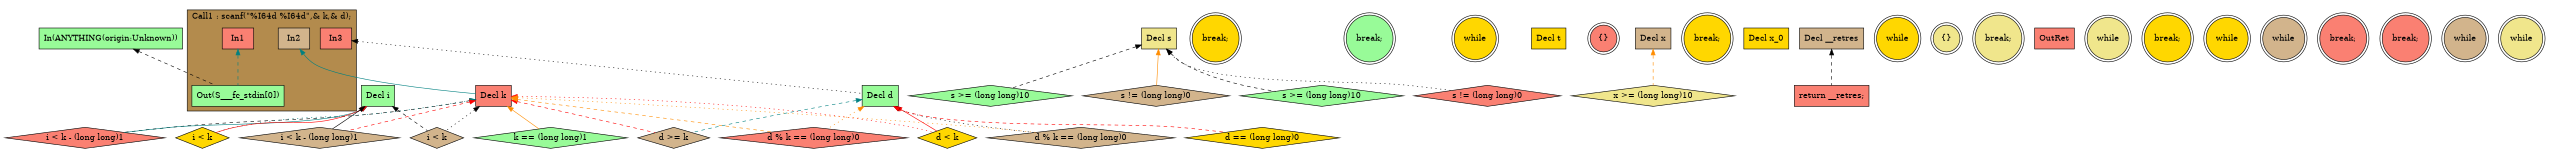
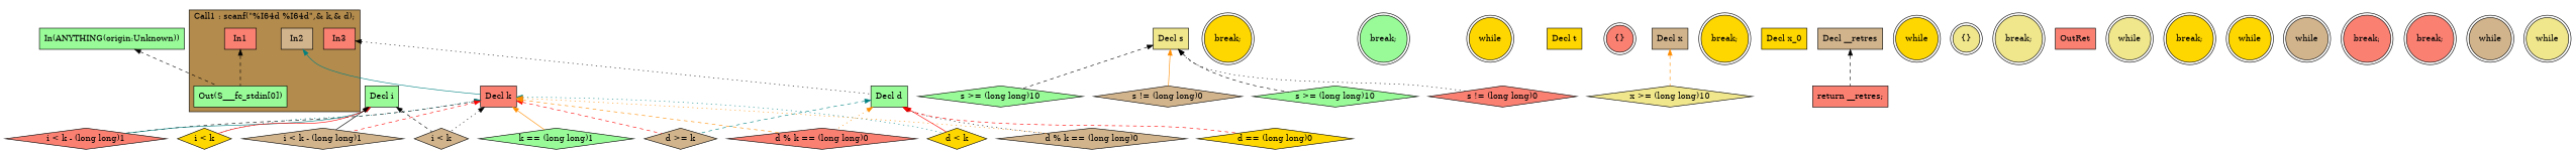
  digraph {
    rankdir=TB
    node [fillcolor=salmon shape=doublecircle style=filled]
    edge [color=black dir=back style=dashed]
    n1 [label=In1 shape=box]
    n2 [fillcolor=tan label=In2 shape=box]
    n3 [label=In3 shape=box]
    n4 [fillcolor=palegreen label="Out(S___fc_stdin[0])" shape=box]
    n5 [label="Decl k" shape=box]
    n6 [fillcolor=palegreen label="Decl d" shape=box]
    n7 [label="i < k - (long long)1" shape=diamond]
    n8 [fillcolor=palegreen label="s >= (long long)10" shape=diamond]
    n9 [fillcolor=gold label="break;"]
    n10 [fillcolor=palegreen label="k == (long long)1" shape=diamond]
    n11 [fillcolor=tan label="d >= k" shape=diamond]
    n12 [label="d % k == (long long)0" shape=diamond]
    n13 [fillcolor=gold label="d < k" shape=diamond]
    n14 [fillcolor=tan label="d % k == (long long)0" shape=diamond]
    n15 [fillcolor=gold label="i < k" shape=diamond]
    n16 [fillcolor=tan label="i < k - (long long)1" shape=diamond]
    n17 [fillcolor=tan label="i < k" shape=diamond]
    n18 [fillcolor=palegreen label="break;"]
    n19 [fillcolor=gold label="d == (long long)0" shape=diamond]
    n20 [fillcolor=gold label=while]
    n21 [fillcolor=gold label="Decl t" shape=box]
    n22 [fillcolor=tan label="s != (long long)0" shape=diamond]
    n23 [fillcolor=palegreen label="Decl i" shape=box]
    n24 [label="{}"]
    n25 [fillcolor=khaki label="Decl s" shape=box]
    n26 [fillcolor=palegreen label="s >= (long long)10" shape=diamond]
    n27 [label="s != (long long)0" shape=diamond]
    n28 [fillcolor=tan label="Decl x" shape=box]
    n29 [fillcolor=khaki label="x >= (long long)10" shape=diamond]
    n30 [fillcolor=gold label="break;"]
    n31 [fillcolor=gold label="Decl x_0" shape=box]
    n32 [fillcolor=tan label="Decl __retres" shape=box]
    n33 [label="return __retres;" shape=box]
    n34 [fillcolor=gold label=while]
    n35 [fillcolor=khaki label="{}"]
    n36 [fillcolor=khaki label="break;"]
    n37 [label=OutRet shape=box]
    n38 [fillcolor=palegreen label="In(ANYTHING(origin:Unknown))" shape=box]
    n39 [fillcolor=khaki label=while]
    n40 [fillcolor=gold label="break;"]
    n41 [fillcolor=gold label=while]
    n42 [fillcolor=tan label=while]
    n43 [label="break;"]
    n44 [label="break;"]
    n45 [fillcolor=tan label=while]
    n46 [fillcolor=khaki label=while]
    subgraph cluster_1 {
      fillcolor="#B38B4D"
      label="Call1 : scanf(\"%I64d %I64d\",& k,& d);"
      style=filled
      n1
      n2
      n3
      n4
    }
-   n1 -> n4 [color=teal]
+   n1 -> n4
    n2 -> n5 [color=teal style=solid]
    n3 -> n6 [style=dotted]
    n5 -> n7
    n5 -> n10 [color=darkorange style=solid]
    n5 -> n11 [color=red]
    n5 -> n12 [color=darkorange]
-   n5 -> n13 [color=red style=dotted]
+   n5 -> n13 [color=teal style=dotted]
    n5 -> n14 [color=darkorange style=dotted]
    n5 -> n15 [color=teal style=dotted]
    n5 -> n16 [color=red]
    n5 -> n17 [style=dotted]
    n6 -> n11 [color=teal]
    n6 -> n12 [color=darkorange style=dotted]
    n6 -> n13 [color=red style=solid]
    n6 -> n14 [style=dotted]
    n6 -> n19 [color=red]
    n23 -> n7 [color=teal style=solid]
    n23 -> n15 [color=red style=solid]
    n23 -> n16 [style=solid]
    n23 -> n17
    n25 -> n8
    n25 -> n22 [color=darkorange style=solid]
    n25 -> n26
    n25 -> n27 [style=dotted]
    n28 -> n29 [color=darkorange]
    n32 -> n33
    n38 -> n4
  }
